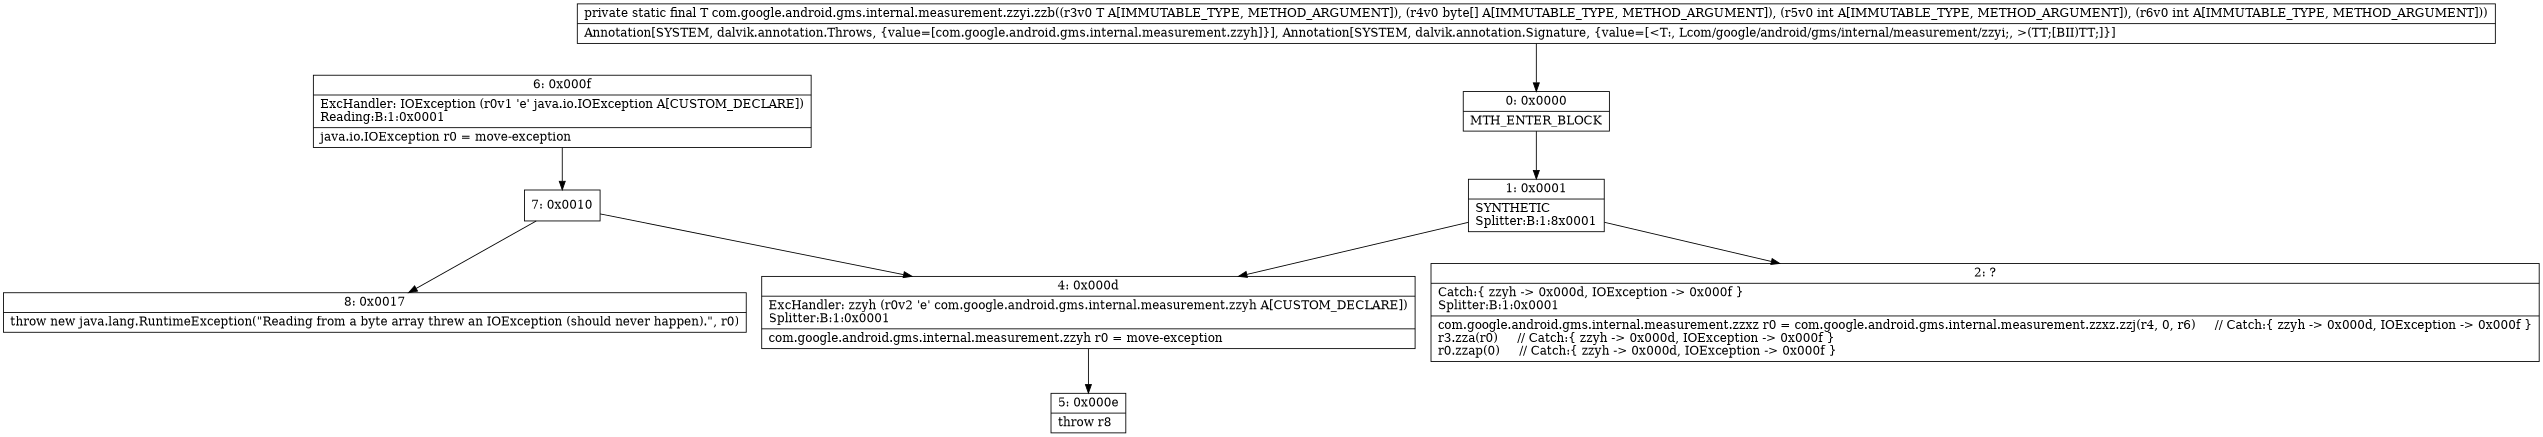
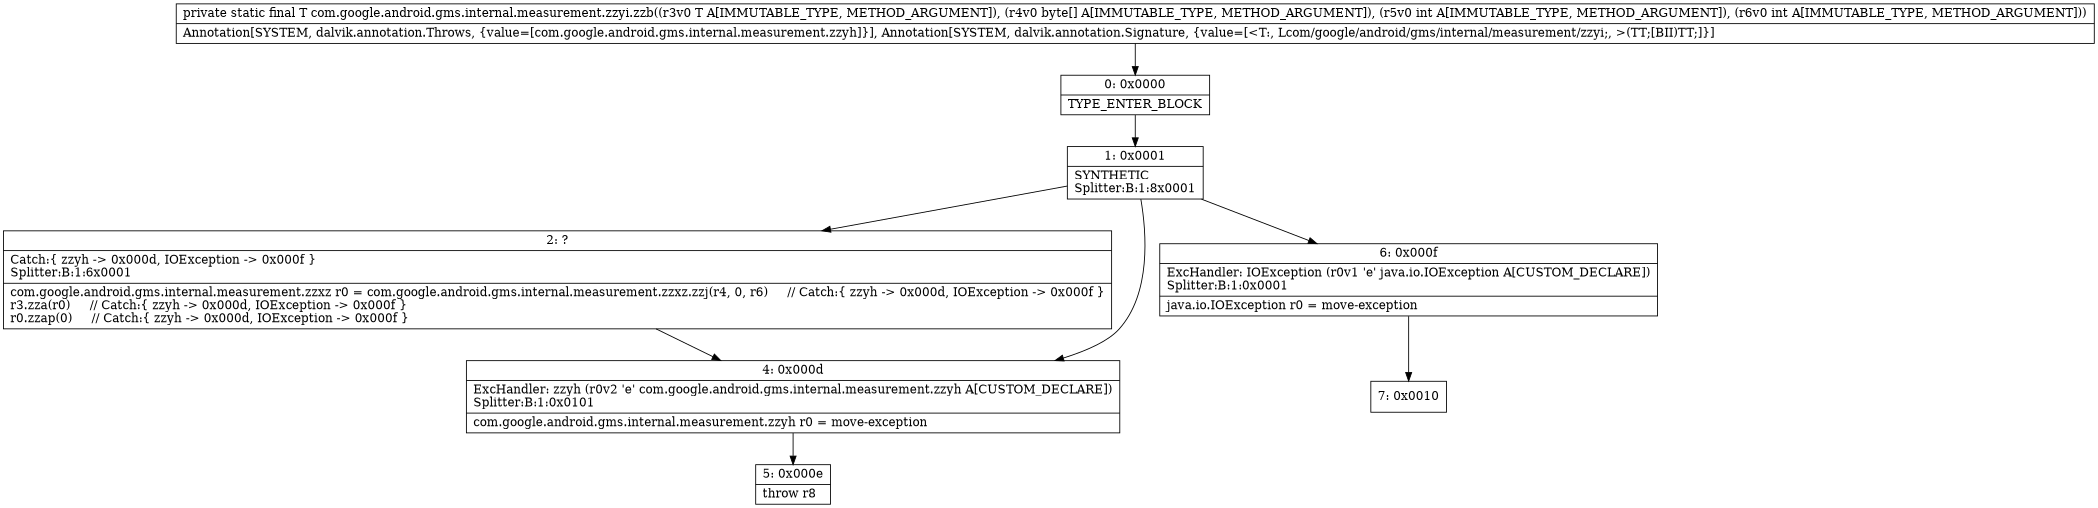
  digraph {
    node [shape=record]
-   n1 [label="{0\:\ 0x0000|MTH_ENTER_BLOCK\l}"]
+   n1 [label="{0\:\ 0x0000|TYPE_ENTER_BLOCK\l}"]
    n2 [label="{1\:\ 0x0001|SYNTHETIC\lSplitter:B:1:8x0001\l}"]
-   n3 [label="{2\:\ ?|Catch:\{ zzyh \-\> 0x000d, IOException \-\> 0x000f \}\lSplitter:B:1:0x0001\l|com.google.android.gms.internal.measurement.zzxz r0 = com.google.android.gms.internal.measurement.zzxz.zzj(r4, 0, r6)     \/\/ Catch:\{ zzyh \-\> 0x000d, IOException \-\> 0x000f \}\lr3.zza(r0)     \/\/ Catch:\{ zzyh \-\> 0x000d, IOException \-\> 0x000f \}\lr0.zzap(0)     \/\/ Catch:\{ zzyh \-\> 0x000d, IOException \-\> 0x000f \}\l}"]
-   n4 [label="{4\:\ 0x000d|ExcHandler: zzyh (r0v2 'e' com.google.android.gms.internal.measurement.zzyh A[CUSTOM_DECLARE])\lSplitter:B:1:0x0001\l|com.google.android.gms.internal.measurement.zzyh r0 = move\-exception\l}"]
-   n5 [label="{6\:\ 0x000f|ExcHandler: IOException (r0v1 'e' java.io.IOException A[CUSTOM_DECLARE])\lReading:B:1:0x0001\l|java.io.IOException r0 = move\-exception\l}"]
+   n3 [label="{2\:\ ?|Catch:\{ zzyh \-\> 0x000d, IOException \-\> 0x000f \}\lSplitter:B:1:6x0001\l|com.google.android.gms.internal.measurement.zzxz r0 = com.google.android.gms.internal.measurement.zzxz.zzj(r4, 0, r6)     \/\/ Catch:\{ zzyh \-\> 0x000d, IOException \-\> 0x000f \}\lr3.zza(r0)     \/\/ Catch:\{ zzyh \-\> 0x000d, IOException \-\> 0x000f \}\lr0.zzap(0)     \/\/ Catch:\{ zzyh \-\> 0x000d, IOException \-\> 0x000f \}\l}"]
+   n4 [label="{4\:\ 0x000d|ExcHandler: zzyh (r0v2 'e' com.google.android.gms.internal.measurement.zzyh A[CUSTOM_DECLARE])\lSplitter:B:1:0x0101\l|com.google.android.gms.internal.measurement.zzyh r0 = move\-exception\l}"]
+   n5 [label="{6\:\ 0x000f|ExcHandler: IOException (r0v1 'e' java.io.IOException A[CUSTOM_DECLARE])\lSplitter:B:1:0x0001\l|java.io.IOException r0 = move\-exception\l}"]
    n6 [label="{5\:\ 0x000e|throw r8\l}"]
    n7 [label="{7\:\ 0x0010}"]
-   n8 [label="{8\:\ 0x0017|throw new java.lang.RuntimeException(\"Reading from a byte array threw an IOException (should never happen).\", r0)\l}"]
    n9 [label="{private static final T com.google.android.gms.internal.measurement.zzyi.zzb((r3v0 T A[IMMUTABLE_TYPE, METHOD_ARGUMENT]), (r4v0 byte[] A[IMMUTABLE_TYPE, METHOD_ARGUMENT]), (r5v0 int A[IMMUTABLE_TYPE, METHOD_ARGUMENT]), (r6v0 int A[IMMUTABLE_TYPE, METHOD_ARGUMENT]))  | Annotation[SYSTEM, dalvik.annotation.Throws, \{value=[com.google.android.gms.internal.measurement.zzyh]\}], Annotation[SYSTEM, dalvik.annotation.Signature, \{value=[\<T:, Lcom\/google\/android\/gms\/internal\/measurement\/zzyi;, \>(TT;[BII)TT;]\}]\l}"]
    n1 -> n2
    n2 -> n3
    n2 -> n4
-   n7 -> n4
+   n2 -> n5
+   n3 -> n4
    n4 -> n6
    n5 -> n7
-   n7 -> n8
    n9 -> n1
  }
